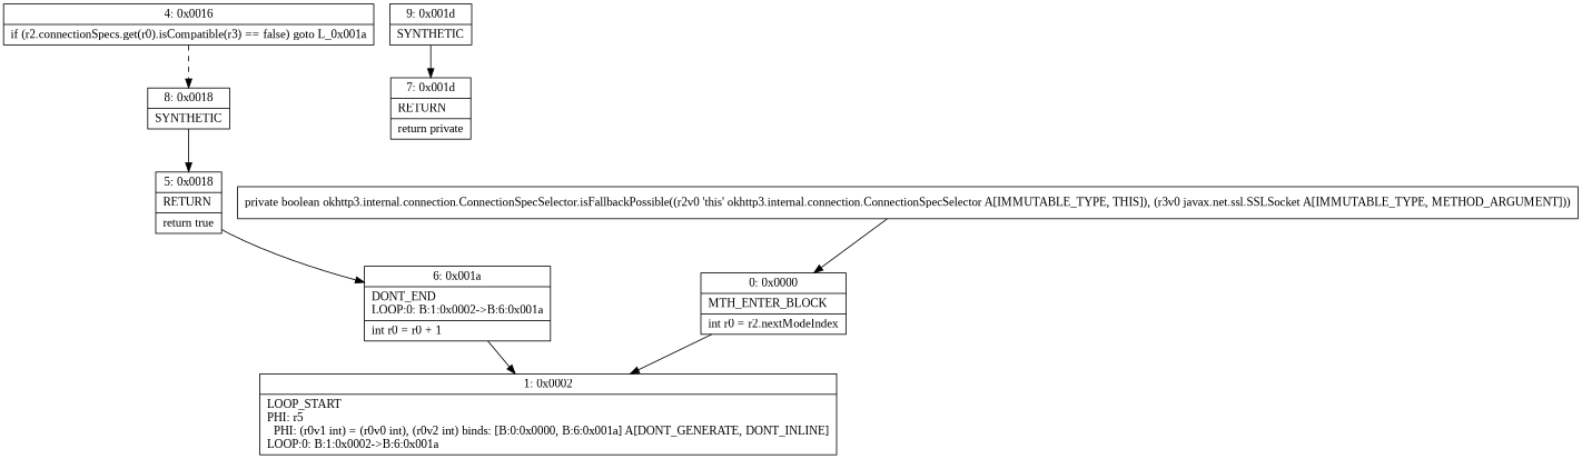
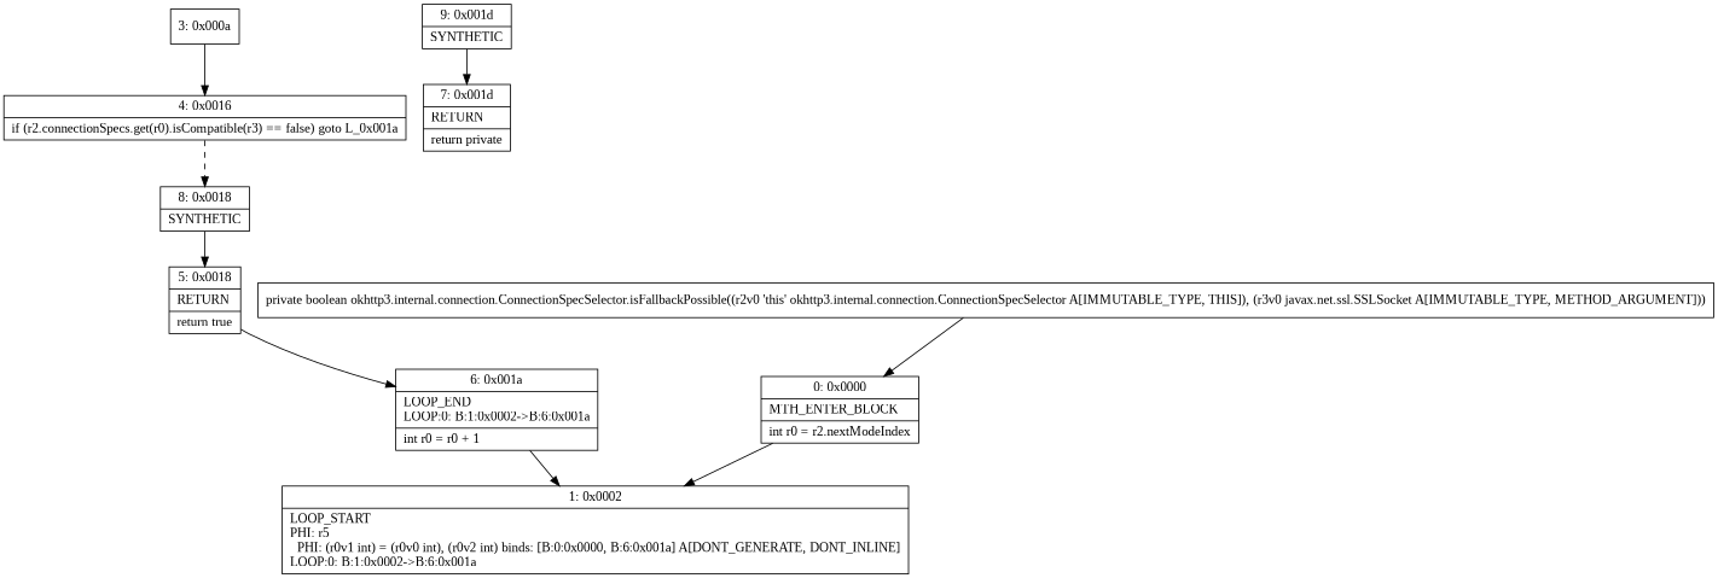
  digraph {
    fontname="Liberation Serif"
    node [fontname="Liberation Serif" shape=record]
    edge [fontname="Liberation Serif"]
    n1 [label="{0\:\ 0x0000|MTH_ENTER_BLOCK\l|int r0 = r2.nextModeIndex\l}"]
    n2 [label="{1\:\ 0x0002|LOOP_START\lPHI: r5 \l  PHI: (r0v1 int) = (r0v0 int), (r0v2 int) binds: [B:0:0x0000, B:6:0x001a] A[DONT_GENERATE, DONT_INLINE]\lLOOP:0: B:1:0x0002\-\>B:6:0x001a\l}"]
+   n3 [label="{3\:\ 0x000a}"]
    n4 [label="{4\:\ 0x0016|if (r2.connectionSpecs.get(r0).isCompatible(r3) == false) goto L_0x001a\l}"]
    n5 [label="{9\:\ 0x001d|SYNTHETIC\l}"]
    n6 [label="{7\:\ 0x001d|RETURN\l|return private\l}"]
    n7 [label="{8\:\ 0x0018|SYNTHETIC\l}"]
-   n8 [label="{6\:\ 0x001a|DONT_END\lLOOP:0: B:1:0x0002\-\>B:6:0x001a\l|int r0 = r0 + 1\l}"]
+   n8 [label="{6\:\ 0x001a|LOOP_END\lLOOP:0: B:1:0x0002\-\>B:6:0x001a\l|int r0 = r0 + 1\l}"]
    n9 [label="{5\:\ 0x0018|RETURN\l|return true\l}"]
    n10 [label="{private boolean okhttp3.internal.connection.ConnectionSpecSelector.isFallbackPossible((r2v0 'this' okhttp3.internal.connection.ConnectionSpecSelector A[IMMUTABLE_TYPE, THIS]), (r3v0 javax.net.ssl.SSLSocket A[IMMUTABLE_TYPE, METHOD_ARGUMENT])) }"]
    n1 -> n2
+   n3 -> n4
    n4 -> n7 [style=dashed]
    n5 -> n6
    n7 -> n9
    n8 -> n2
    n9 -> n8
    n10 -> n1
  }
